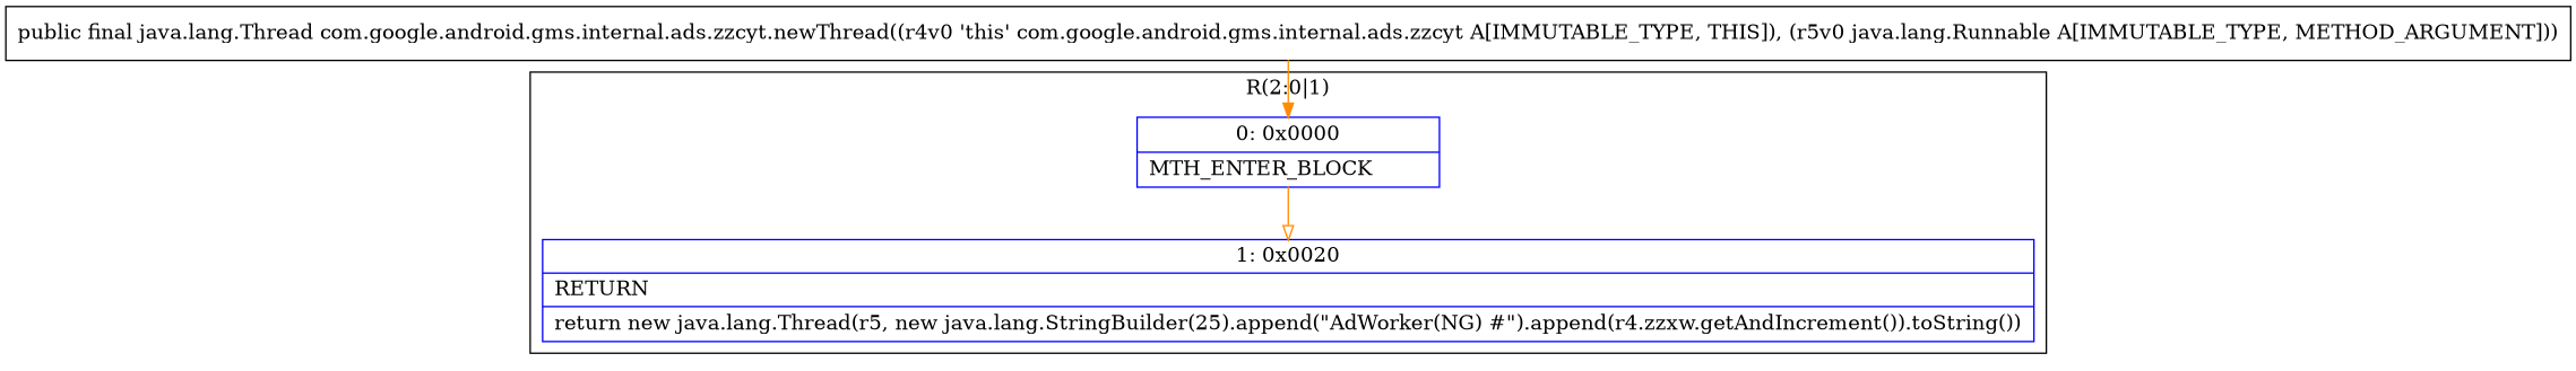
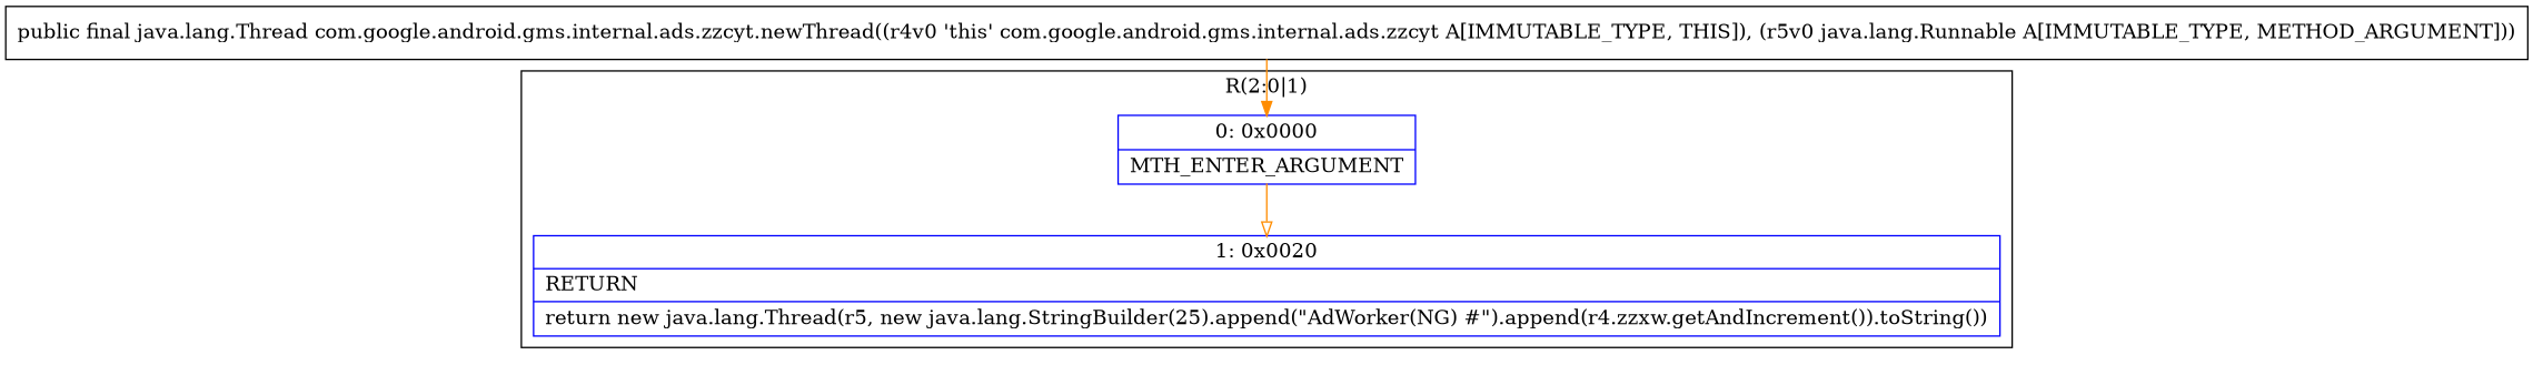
  digraph {
    node [color=blue shape=record]
    edge [color=darkorange]
-   n1 [label="{0\:\ 0x0000|MTH_ENTER_BLOCK\l}"]
+   n1 [label="{0\:\ 0x0000|MTH_ENTER_ARGUMENT\l}"]
    n2 [label="{1\:\ 0x0020|RETURN\l|return new java.lang.Thread(r5, new java.lang.StringBuilder(25).append(\"AdWorker(NG) #\").append(r4.zzxw.getAndIncrement()).toString())\l}"]
    n3 [label="{public final java.lang.Thread com.google.android.gms.internal.ads.zzcyt.newThread((r4v0 'this' com.google.android.gms.internal.ads.zzcyt A[IMMUTABLE_TYPE, THIS]), (r5v0 java.lang.Runnable A[IMMUTABLE_TYPE, METHOD_ARGUMENT])) }" color=""]
    subgraph cluster_1 {
      label="R(2:0|1)"
      n1
      n2
    }
    n1 -> n2 [arrowhead=onormal]
    n3 -> n1 [arrowhead=normal]
  }
